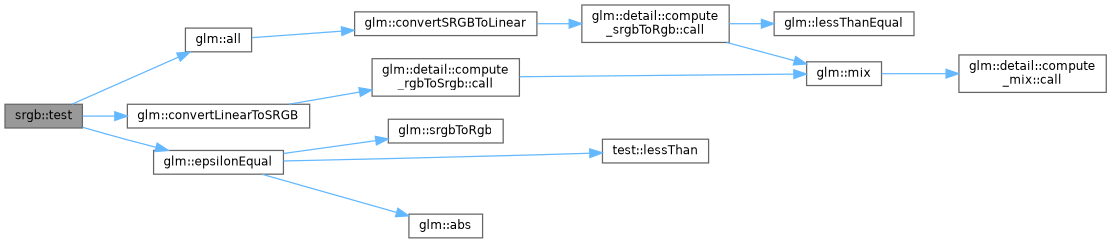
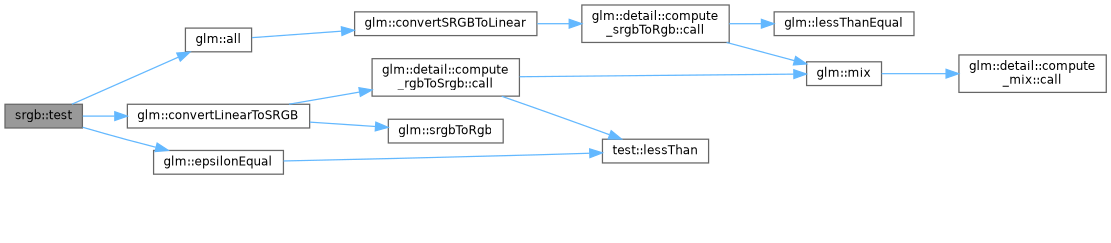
  digraph {
    rankdir=LR
    node [color=grey40 fillcolor=white fontname=Helvetica fontsize=10 shape=box style=filled]
    edge [color=steelblue1 fontname=Helvetica fontsize=10 labelfontname=Helvetica labelfontsize=10 style=solid]
    n1 [color=gray40 fillcolor=grey60 fontcolor=black height=0.2 label="srgb::test" width=0.4]
    n2 [height=0.2 label="glm::all" width=0.4]
    n3 [height=0.2 label="glm::convertLinearToSRGB" width=0.4]
    n4 [height=0.2 label="glm::epsilonEqual" width=0.4]
    n5 [height=0.2 label="glm::convertSRGBToLinear" width=0.4]
    n6 [height=0.2 label="glm::detail::compute\l_rgbToSrgb::call" width=0.4]
    n7 [height=0.2 label="glm::detail::compute\l_srgbToRgb::call" width=0.4]
    n8 [height=0.2 label="test::lessThan" width=0.4]
-   n9 [height=0.2 label="glm::abs" width=0.4]
    n10 [height=0.2 label="glm::srgbToRgb" width=0.4]
    n11 [height=0.2 label="glm::mix" width=0.4]
    n12 [height=0.2 label="glm::detail::compute\l_mix::call" width=0.4]
    n13 [height=0.2 label="glm::lessThanEqual" width=0.4]
    n1 -> n2
    n1 -> n3
    n1 -> n4
    n2 -> n5
    n3 -> n6
    n4 -> n8
-   n4 -> n9
-   n4 -> n10
+   n3 -> n10
    n5 -> n7
+   n6 -> n8
    n6 -> n11
    n7 -> n11
    n7 -> n13
    n11 -> n12
  }
